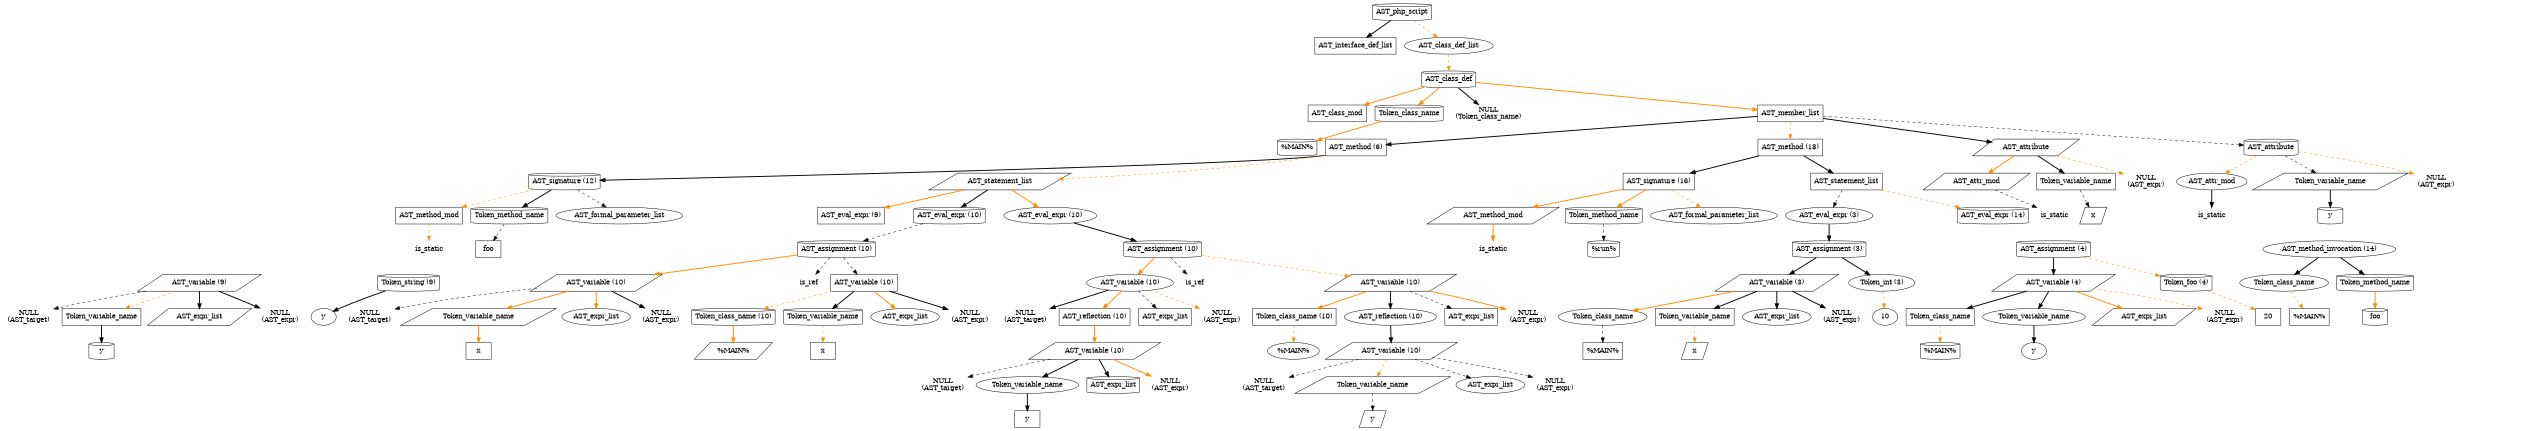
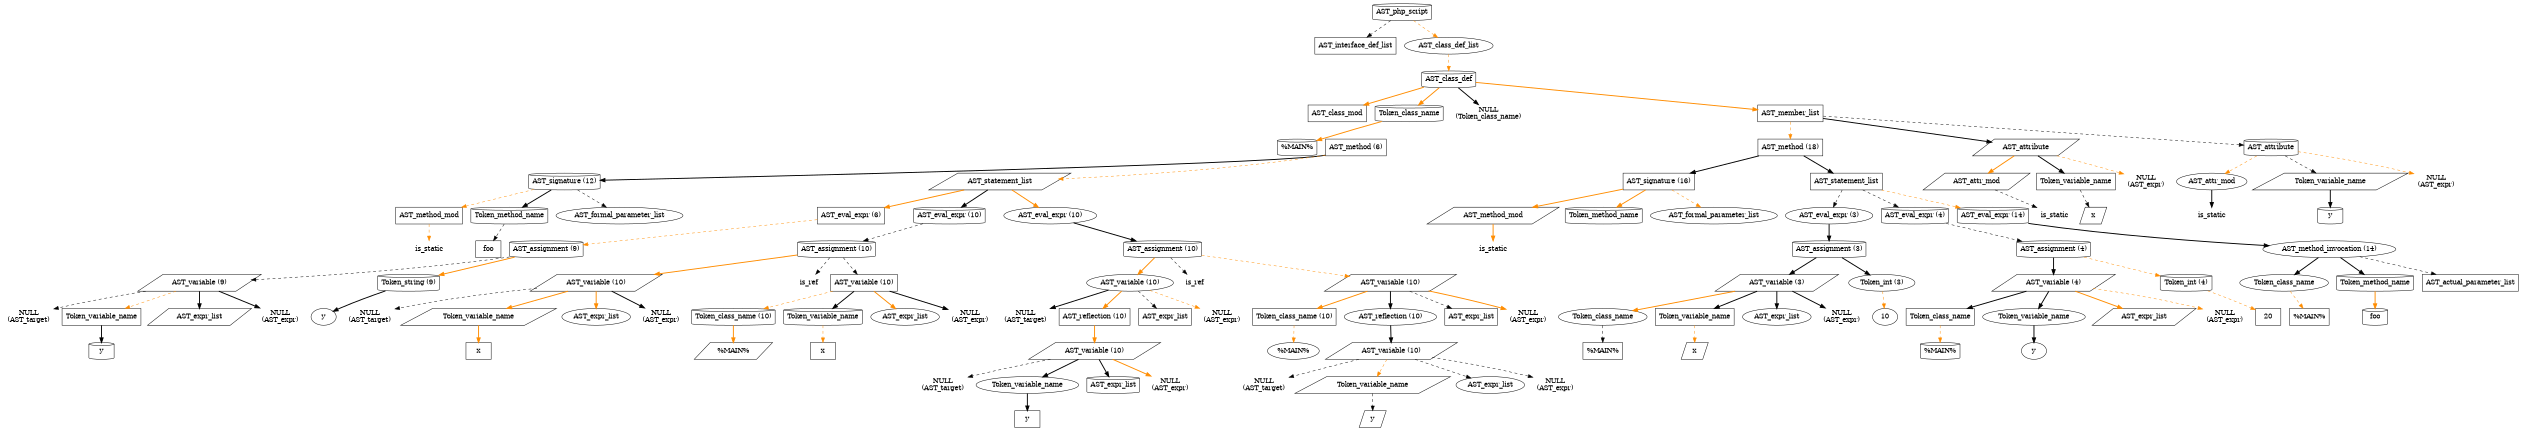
  digraph {
    node [shape=cylinder]
    edge [color=black style=bold]
    n1 [label=AST_php_script]
    n2 [label=AST_interface_def_list shape=box]
    n3 [label=AST_class_def_list shape=ellipse]
    n4 [label=AST_class_def]
    n5 [label=AST_class_mod shape=box]
    n6 [label=Token_class_name]
    n7 [label="NULL\n(Token_class_name)" shape=plaintext]
    n8 [label=AST_member_list shape=box]
    n9 [label="%MAIN%"]
    n10 [label="AST_method (6)" shape=box]
    n11 [label="AST_method (18)" shape=box]
    n12 [label=AST_attribute shape=parallelogram]
    n13 [label=AST_attribute]
    n14 [label="AST_signature (12)"]
    n15 [label=AST_statement_list shape=parallelogram]
    n16 [label="AST_signature (16)" shape=box]
    n17 [label=AST_statement_list shape=box]
    n18 [label=AST_attr_mod shape=parallelogram]
    n19 [label=Token_variable_name shape=box]
    n20 [label="NULL\n(AST_expr)" shape=plaintext]
    n21 [label=AST_attr_mod shape=ellipse]
    n22 [label=Token_variable_name shape=parallelogram]
    n23 [label="NULL\n(AST_expr)" shape=plaintext]
    n24 [label=AST_method_mod shape=box]
    n25 [label=Token_method_name]
    n26 [label=AST_formal_parameter_list shape=ellipse]
-   n27 [label="AST_eval_expr (9)" shape=box]
+   n27 [label="AST_eval_expr (6)" shape=box]
    n28 [label="AST_eval_expr (10)"]
    n29 [label="AST_eval_expr (10)" shape=ellipse]
    n30 [label=is_static shape=plaintext]
    n31 [label=foo shape=box]
+   n32 [label="AST_assignment (9)"]
    n33 [label="AST_assignment (10)"]
    n34 [label="AST_assignment (10)"]
    n35 [label="AST_variable (9)" shape=parallelogram]
    n36 [label="Token_string (9)"]
    n37 [label="NULL\n(AST_target)" shape=plaintext]
    n38 [label=Token_variable_name shape=box]
    n39 [label=AST_expr_list shape=parallelogram]
    n40 [label="NULL\n(AST_expr)" shape=plaintext]
    n41 [label=y shape=ellipse]
    n42 [label=y]
    n43 [label="AST_variable (10)" shape=parallelogram]
    n44 [label=is_ref shape=plaintext]
    n45 [label="AST_variable (10)" shape=box]
    n46 [label="NULL\n(AST_target)" shape=plaintext]
    n47 [label=Token_variable_name shape=parallelogram]
    n48 [label=AST_expr_list shape=ellipse]
    n49 [label="NULL\n(AST_expr)" shape=plaintext]
    n50 [label="Token_class_name (10)"]
    n51 [label=Token_variable_name]
    n52 [label=AST_expr_list shape=ellipse]
    n53 [label="NULL\n(AST_expr)" shape=plaintext]
    n54 [label=x shape=box]
    n55 [label="%MAIN%" shape=parallelogram]
    n56 [label=x shape=box]
    n57 [label="AST_variable (10)" shape=ellipse]
    n58 [label=is_ref shape=plaintext]
    n59 [label="AST_variable (10)" shape=parallelogram]
    n60 [label="NULL\n(AST_target)" shape=plaintext]
    n61 [label="AST_reflection (10)" shape=box]
    n62 [label=AST_expr_list shape=box]
    n63 [label="NULL\n(AST_expr)" shape=plaintext]
    n64 [label="Token_class_name (10)" shape=box]
    n65 [label="AST_reflection (10)" shape=ellipse]
    n66 [label=AST_expr_list shape=box]
    n67 [label="NULL\n(AST_expr)" shape=plaintext]
    n68 [label="AST_variable (10)" shape=parallelogram]
    n69 [label="NULL\n(AST_target)" shape=plaintext]
    n70 [label=Token_variable_name shape=ellipse]
    n71 [label=AST_expr_list]
    n72 [label="NULL\n(AST_expr)" shape=plaintext]
    n73 [label=y shape=box]
    n74 [label="%MAIN%" shape=ellipse]
    n75 [label="AST_variable (10)" shape=parallelogram]
    n76 [label="NULL\n(AST_target)" shape=plaintext]
    n77 [label=Token_variable_name shape=parallelogram]
    n78 [label=AST_expr_list shape=ellipse]
    n79 [label="NULL\n(AST_expr)" shape=plaintext]
    n80 [label=y shape=parallelogram]
    n81 [label=AST_method_mod shape=parallelogram]
    n82 [label=Token_method_name]
    n83 [label=AST_formal_parameter_list shape=ellipse]
    n84 [label="AST_eval_expr (3)" shape=ellipse]
+   n85 [label="AST_eval_expr (4)"]
    n86 [label="AST_eval_expr (14)"]
    n87 [label=is_static shape=plaintext]
-   n88 [label="%run%"]
    n89 [label="AST_assignment (3)"]
    n90 [label="AST_assignment (4)"]
    n91 [label="AST_method_invocation (14)" shape=ellipse]
    n92 [label="AST_variable (3)" shape=parallelogram]
    n93 [label="Token_int (3)" shape=ellipse]
    n94 [label=Token_class_name shape=ellipse]
    n95 [label=Token_variable_name shape=box]
    n96 [label=AST_expr_list shape=ellipse]
    n97 [label="NULL\n(AST_expr)" shape=plaintext]
    n98 [label=10 shape=ellipse]
    n99 [label="%MAIN%" shape=box]
    n100 [label=x shape=parallelogram]
    n101 [label="AST_variable (4)" shape=parallelogram]
-   n102 [label="Token_foo (4)"]
+   n102 [label="Token_int (4)"]
    n103 [label=Token_class_name shape=box]
    n104 [label=Token_variable_name shape=ellipse]
    n105 [label=AST_expr_list shape=parallelogram]
    n106 [label="NULL\n(AST_expr)" shape=plaintext]
    n107 [label=20 shape=box]
    n108 [label="%MAIN%"]
    n109 [label=y shape=ellipse]
    n110 [label=Token_class_name shape=ellipse]
    n111 [label=Token_method_name]
+   n112 [label=AST_actual_parameter_list shape=box]
    n113 [label="%MAIN%" shape=box]
    n114 [label=foo]
    n115 [label=is_static shape=plaintext]
    n116 [label=x shape=parallelogram]
    n117 [label=is_static shape=plaintext]
    n118 [label=y]
-   n1 -> n2
+   n1 -> n2 [style=dashed]
    n1 -> n3 [color=darkorange style=dashed]
    n3 -> n4 [color=darkorange style=dashed]
    n4 -> n5 [color=darkorange]
    n4 -> n6 [color=darkorange]
    n4 -> n7
    n4 -> n8 [color=darkorange]
    n6 -> n9 [color=darkorange]
-   n8 -> n10
    n8 -> n11 [color=darkorange style=dashed]
    n8 -> n12
    n8 -> n13 [style=dashed]
    n10 -> n14
    n10 -> n15 [color=darkorange style=dashed]
    n11 -> n16
    n11 -> n17
    n12 -> n18 [color=darkorange]
    n12 -> n19
    n12 -> n20 [color=darkorange style=dashed]
    n13 -> n21 [color=darkorange style=dashed]
    n13 -> n22 [style=dashed]
    n13 -> n23 [color=darkorange style=dashed]
    n14 -> n24 [color=darkorange style=dashed]
    n14 -> n25
    n14 -> n26 [style=dashed]
    n15 -> n27 [color=darkorange]
    n15 -> n28
    n15 -> n29 [color=darkorange]
    n16 -> n81 [color=darkorange]
    n16 -> n82 [color=darkorange]
    n16 -> n83 [color=darkorange style=dashed]
    n17 -> n84 [style=dashed]
+   n17 -> n85 [style=dashed]
    n17 -> n86 [color=darkorange style=dashed]
    n18 -> n115 [style=dashed]
    n19 -> n116 [style=dashed]
    n21 -> n117
    n22 -> n118
    n24 -> n30 [color=darkorange style=dashed]
    n25 -> n31 [style=dashed]
+   n27 -> n32 [color=darkorange style=dashed]
    n28 -> n33 [style=dashed]
    n29 -> n34
+   n32 -> n35 [style=dashed]
+   n32 -> n36 [color=darkorange]
    n33 -> n43 [color=darkorange]
    n33 -> n44 [style=dashed]
    n33 -> n45 [style=dashed]
    n34 -> n57 [color=darkorange]
    n34 -> n58 [style=dashed]
    n34 -> n59 [color=darkorange style=dashed]
    n35 -> n37 [style=dashed]
    n35 -> n38 [color=darkorange style=dashed]
    n35 -> n39
    n35 -> n40
    n36 -> n41
    n38 -> n42
    n43 -> n46 [style=dashed]
    n43 -> n47 [color=darkorange]
    n43 -> n48 [color=darkorange]
    n43 -> n49
    n45 -> n50 [color=darkorange style=dashed]
    n45 -> n51
    n45 -> n52 [color=darkorange]
    n45 -> n53
    n47 -> n54 [color=darkorange]
    n50 -> n55 [color=darkorange]
    n51 -> n56 [color=darkorange style=dashed]
    n57 -> n60
    n57 -> n61 [color=darkorange]
    n57 -> n62 [style=dashed]
    n57 -> n63 [color=darkorange style=dashed]
    n59 -> n64 [color=darkorange]
    n59 -> n65
    n59 -> n66 [style=dashed]
    n59 -> n67 [color=darkorange]
    n61 -> n68 [color=darkorange]
    n64 -> n74 [color=darkorange style=dashed]
    n65 -> n75
    n68 -> n69 [style=dashed]
    n68 -> n70
    n68 -> n71
    n68 -> n72 [color=darkorange]
    n70 -> n73
    n75 -> n76 [style=dashed]
    n75 -> n77 [color=darkorange style=dashed]
    n75 -> n78 [style=dashed]
    n75 -> n79 [style=dashed]
    n77 -> n80 [style=dashed]
    n81 -> n87 [color=darkorange]
-   n82 -> n88 [style=dashed]
    n84 -> n89
+   n85 -> n90 [style=dashed]
+   n86 -> n91
    n89 -> n92
    n89 -> n93
    n90 -> n101
    n90 -> n102 [color=darkorange style=dashed]
    n91 -> n110
    n91 -> n111
+   n91 -> n112 [style=dashed]
    n92 -> n94 [color=darkorange]
    n92 -> n95
    n92 -> n96
    n92 -> n97
    n93 -> n98 [color=darkorange style=dashed]
    n94 -> n99 [style=dashed]
    n95 -> n100 [color=darkorange style=dashed]
    n101 -> n103
    n101 -> n104
    n101 -> n105 [color=darkorange]
    n101 -> n106 [color=darkorange style=dashed]
    n102 -> n107 [color=darkorange style=dashed]
    n103 -> n108 [color=darkorange style=dashed]
    n104 -> n109
    n110 -> n113 [color=darkorange style=dashed]
    n111 -> n114 [color=darkorange]
  }
